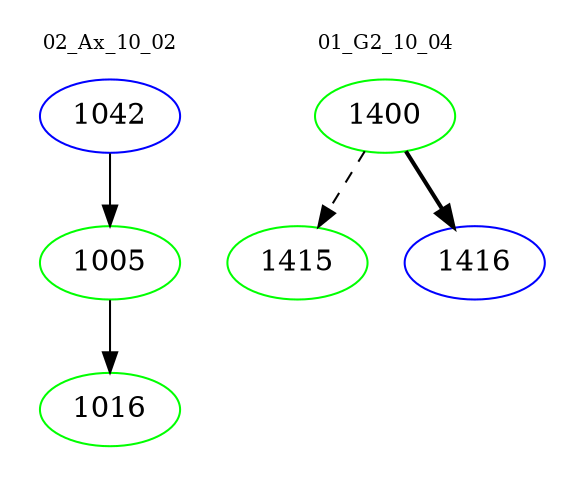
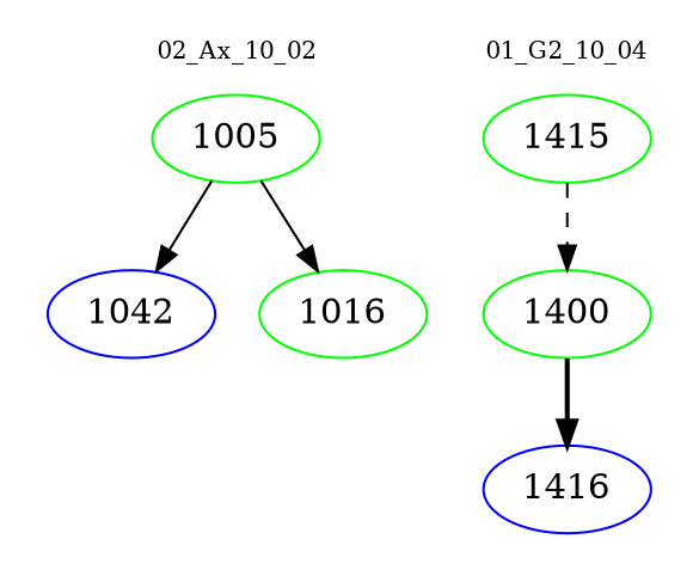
  digraph {
    node [color=green]
    edge [color=black style=solid]
    n1 [label=1005]
    n2 [color=blue label=1042]
    n3 [label=1016]
    n4 [label=1400]
    n5 [label=1415]
    n6 [color=blue label=1416]
    subgraph cluster_1 {
      color=white
      fontsize=10
      label="02_Ax_10_02"
      n1
      n2
      n3
    }
    subgraph cluster_2 {
      color=white
      fontsize=10
      label="01_G2_10_04"
      n4
      n5
      n6
    }
-   n2 -> n1
+   n1 -> n2
    n1 -> n3
-   n4 -> n5 [style=dashed]
+   n5 -> n4 [style=dashed]
    n4 -> n6 [style=bold]
  }
